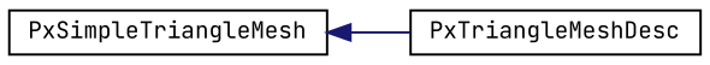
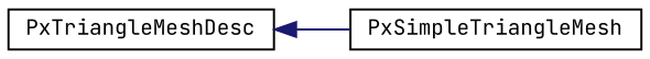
  digraph {
    rankdir=LR
    fontname="JetBrains Mono"
    node [color=black fillcolor=white fontname="JetBrains Mono" fontsize=10 shape=record style=filled]
    n1 [height=0.2 label=PxSimpleTriangleMesh width=0.4]
    n2 [height=0.2 label=PxTriangleMeshDesc width=0.4]
-   n1 -> n2 [color=midnightblue dir=back fontname="JetBrains Mono" fontsize=10 labelfontname=Helvetica labelfontsize=10 style=solid]
+   n2 -> n1 [color=midnightblue dir=back fontname="JetBrains Mono" fontsize=10 labelfontname=Helvetica labelfontsize=10 style=solid]
  }
